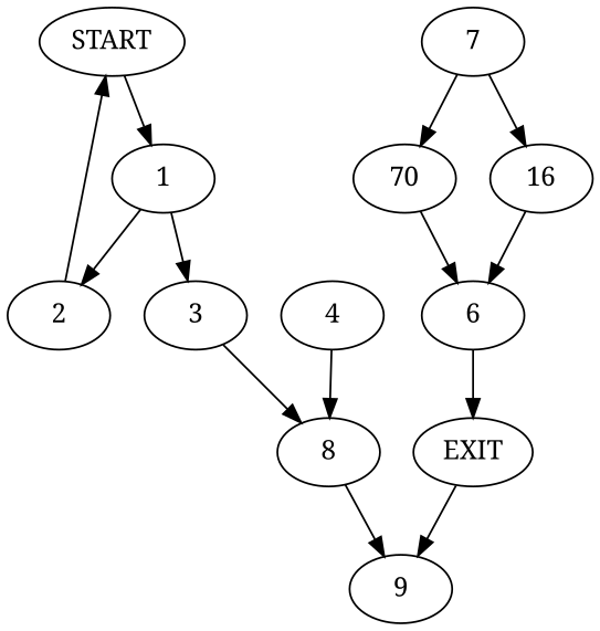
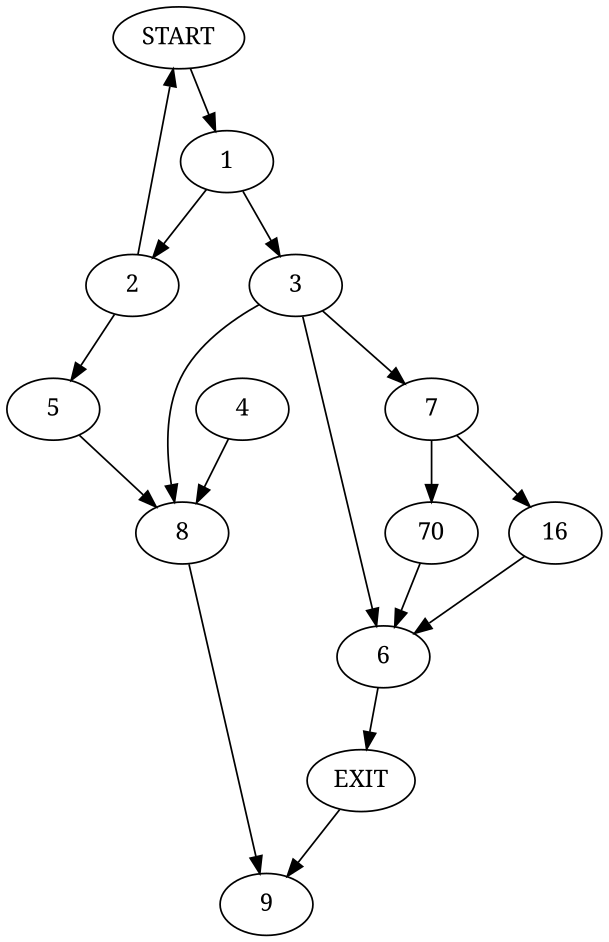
  digraph {
    fontname="Noto Serif"
    node [fontname="Noto Serif"]
    edge [fontname="Noto Serif"]
    n1 [label=START]
    1
    2
    3
    n5 [label=EXIT]
    9
+   5
    6
    7
    8
    4
    n12 [label=70]
    n13 [label=16]
    n1 -> 1
    1 -> 2
    1 -> 3
    2 -> n1
+   2 -> 5
+   3 -> 6
+   3 -> 7
    3 -> 8
    n5 -> 9
+   5 -> 8
    6 -> n5
    7 -> n12
    7 -> n13
    8 -> 9
    4 -> 8
    n12 -> 6
    n13 -> 6
  }
